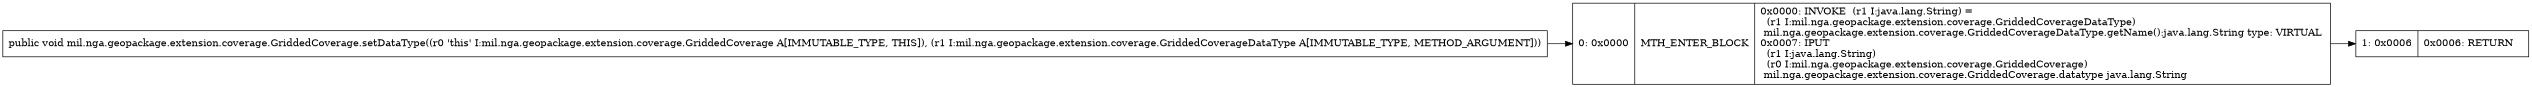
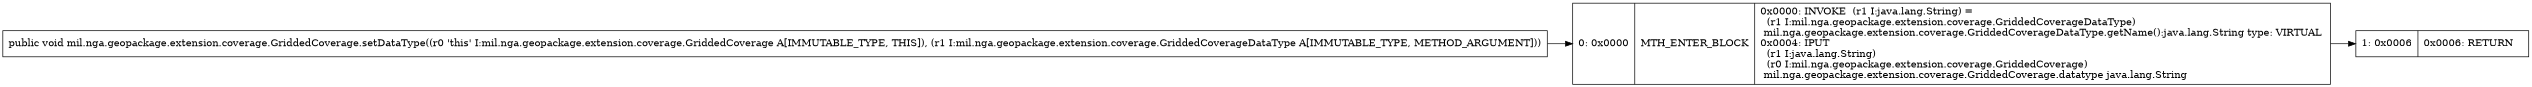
  digraph {
    rankdir=LR
    node [shape=record]
-   n1 [label="{0\:\ 0x0000|MTH_ENTER_BLOCK\l|0x0000: INVOKE  (r1 I:java.lang.String) = \l  (r1 I:mil.nga.geopackage.extension.coverage.GriddedCoverageDataType)\l mil.nga.geopackage.extension.coverage.GriddedCoverageDataType.getName():java.lang.String type: VIRTUAL \l0x0007: IPUT  \l  (r1 I:java.lang.String)\l  (r0 I:mil.nga.geopackage.extension.coverage.GriddedCoverage)\l mil.nga.geopackage.extension.coverage.GriddedCoverage.datatype java.lang.String \l}"]
+   n1 [label="{0\:\ 0x0000|MTH_ENTER_BLOCK\l|0x0000: INVOKE  (r1 I:java.lang.String) = \l  (r1 I:mil.nga.geopackage.extension.coverage.GriddedCoverageDataType)\l mil.nga.geopackage.extension.coverage.GriddedCoverageDataType.getName():java.lang.String type: VIRTUAL \l0x0004: IPUT  \l  (r1 I:java.lang.String)\l  (r0 I:mil.nga.geopackage.extension.coverage.GriddedCoverage)\l mil.nga.geopackage.extension.coverage.GriddedCoverage.datatype java.lang.String \l}"]
    n2 [label="{1\:\ 0x0006|0x0006: RETURN   \l}"]
    n3 [label="{public void mil.nga.geopackage.extension.coverage.GriddedCoverage.setDataType((r0 'this' I:mil.nga.geopackage.extension.coverage.GriddedCoverage A[IMMUTABLE_TYPE, THIS]), (r1 I:mil.nga.geopackage.extension.coverage.GriddedCoverageDataType A[IMMUTABLE_TYPE, METHOD_ARGUMENT])) }"]
    n1 -> n2
    n3 -> n1
  }
